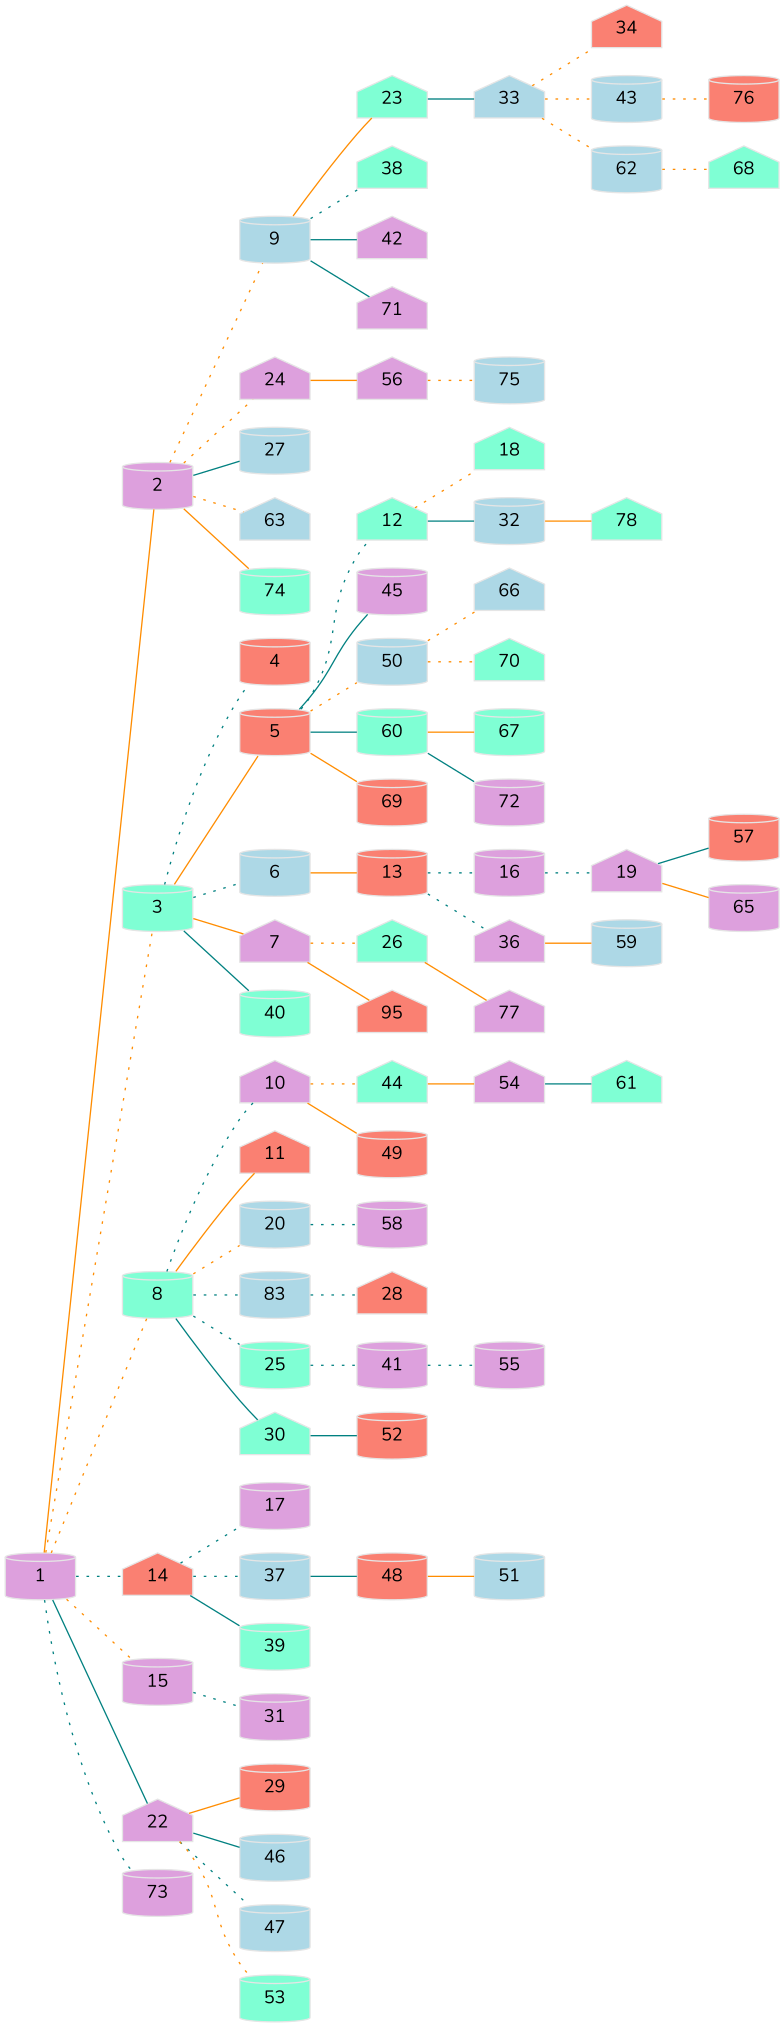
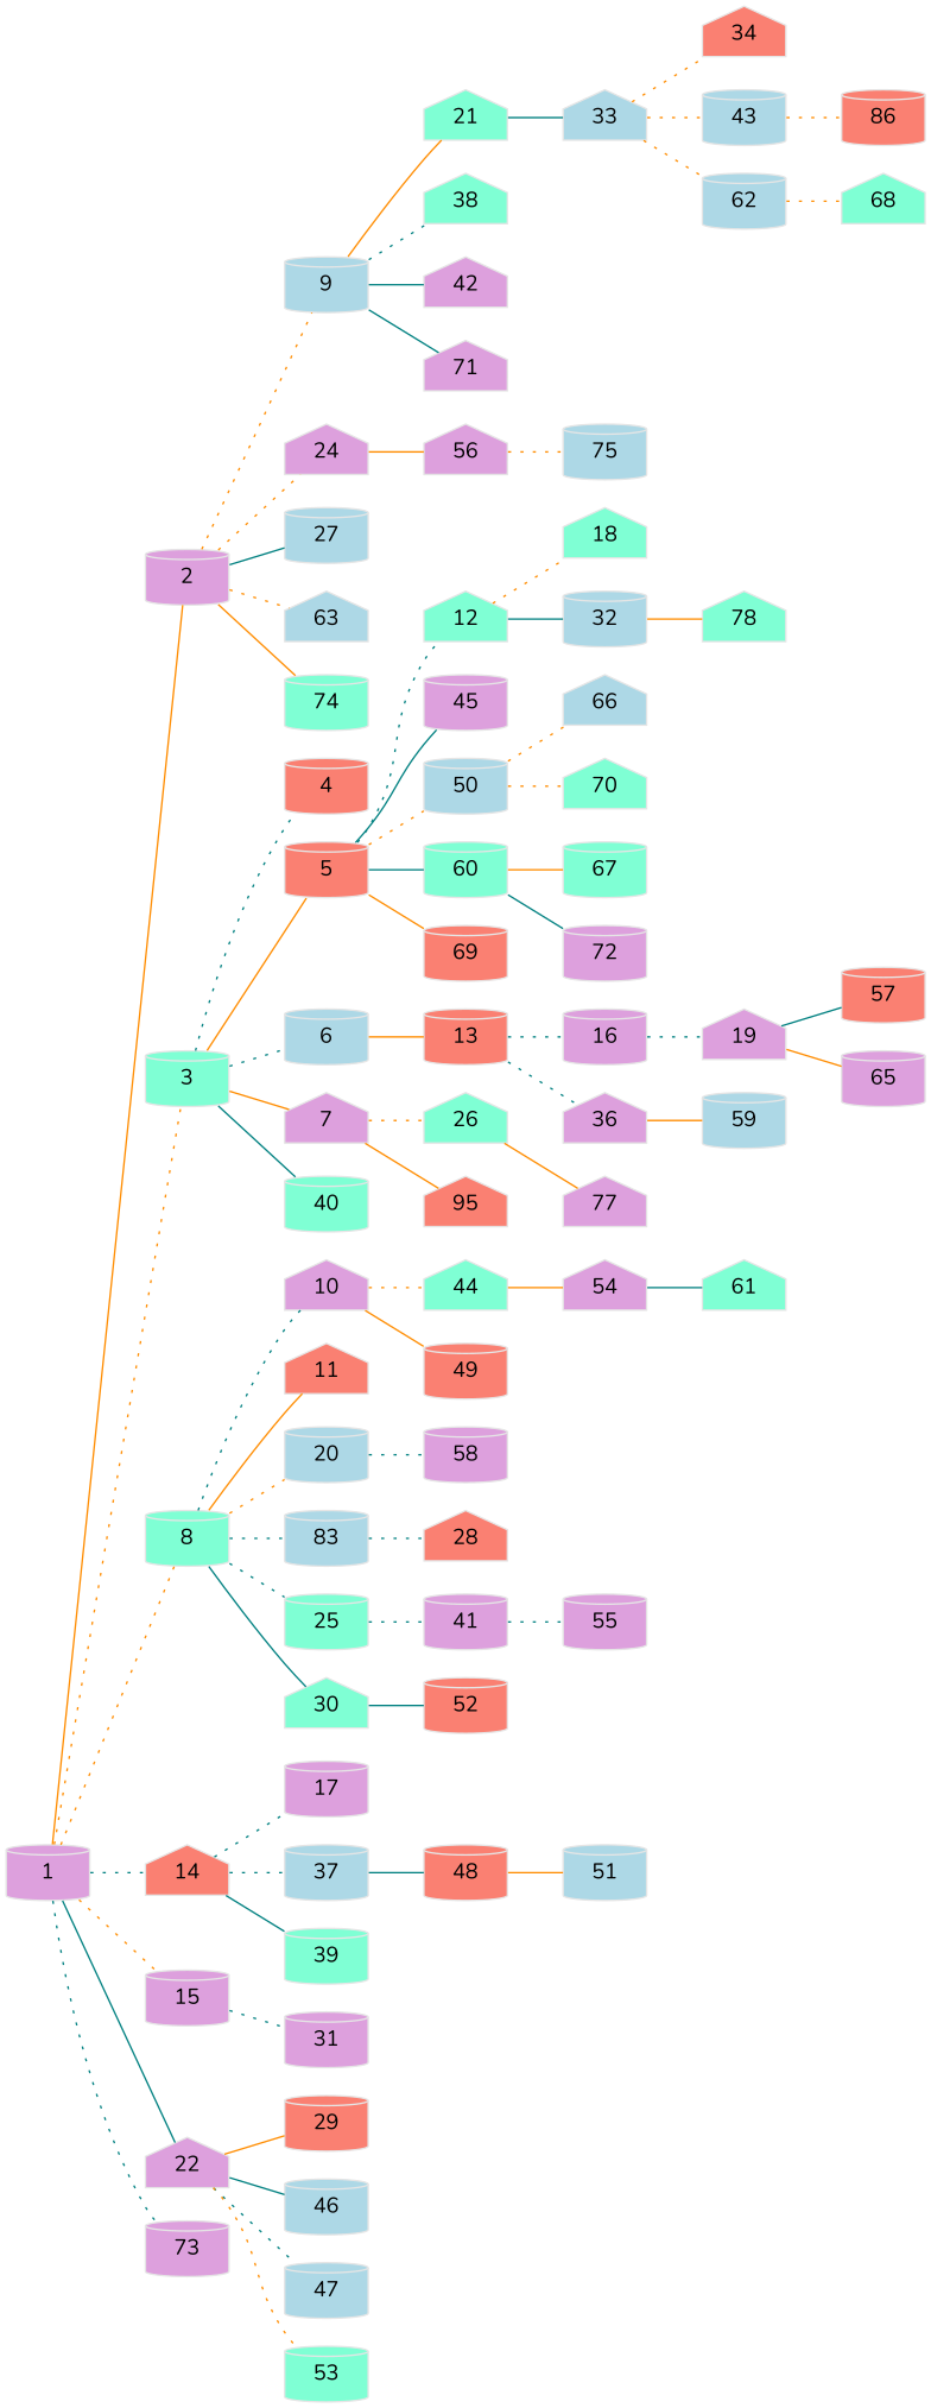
  graph {
    fontname=Nunito
    rankdir=LR
    node [color=gray90 fillcolor=plum fontname=Nunito shape=cylinder style=filled]
    edge [color=darkorange fontname=Nunito style=dotted]
    1
    2
    3 [fillcolor=aquamarine]
    8 [fillcolor=aquamarine]
    14 [fillcolor=salmon shape=house]
    15
    22 [shape=house]
    73
    9 [fillcolor=lightblue]
    24 [shape=house]
    27 [fillcolor=lightblue]
    63 [fillcolor=lightblue shape=house]
    74 [fillcolor=aquamarine]
    4 [fillcolor=salmon]
    5 [fillcolor=salmon]
    6 [fillcolor=lightblue]
    7 [shape=house]
    40 [fillcolor=aquamarine]
    10 [shape=house]
    11 [fillcolor=salmon shape=house]
    20 [fillcolor=lightblue]
    n22 [fillcolor=lightblue label=83]
    25 [fillcolor=aquamarine]
    30 [fillcolor=aquamarine shape=house]
    17
    37 [fillcolor=lightblue]
    39 [fillcolor=aquamarine]
    31
    29 [fillcolor=salmon]
    46 [fillcolor=lightblue]
    47 [fillcolor=lightblue]
    53 [fillcolor=aquamarine]
-   21 [fillcolor=aquamarine shape=house label=23]
+   21 [fillcolor=aquamarine shape=house]
    38 [fillcolor=aquamarine shape=house]
    42 [shape=house]
    71 [shape=house]
    56 [shape=house]
    12 [fillcolor=aquamarine shape=house]
    45
    50 [fillcolor=lightblue]
    60 [fillcolor=aquamarine]
    69 [fillcolor=salmon]
    13 [fillcolor=salmon]
    26 [fillcolor=aquamarine shape=house]
    n45 [fillcolor=salmon label=95 shape=house]
    18 [fillcolor=aquamarine shape=house]
    32 [fillcolor=lightblue]
    66 [fillcolor=lightblue shape=house]
    70 [fillcolor=aquamarine shape=house]
    67 [fillcolor=aquamarine]
    72
    16
    36 [shape=house]
    77 [shape=house]
    44 [fillcolor=aquamarine shape=house]
    49 [fillcolor=salmon]
    58
    28 [fillcolor=salmon shape=house]
    41
    52 [fillcolor=salmon]
    33 [fillcolor=lightblue shape=house]
    54 [shape=house]
    78 [fillcolor=aquamarine shape=house]
    19 [shape=house]
    59 [fillcolor=lightblue]
    48 [fillcolor=salmon]
    57 [fillcolor=salmon]
    65
    34 [fillcolor=salmon shape=house]
    43 [fillcolor=lightblue]
    62 [fillcolor=lightblue]
    75 [fillcolor=lightblue]
    55
-   76 [fillcolor=salmon]
+   76 [fillcolor=salmon label=86]
    68 [fillcolor=aquamarine shape=house]
    51 [fillcolor=lightblue]
    61 [fillcolor=aquamarine shape=house]
    1 -- 2 [style=solid]
    1 -- 3
    1 -- 8
    1 -- 14 [color=teal]
    1 -- 15
    1 -- 22 [color=teal style=solid]
    1 -- 73 [color=teal]
    2 -- 9
    2 -- 24
    2 -- 27 [color=teal style=solid]
    2 -- 63
    2 -- 74 [style=solid]
    3 -- 4 [color=teal]
    3 -- 5 [style=solid]
    3 -- 6 [color=teal]
    3 -- 7 [style=solid]
    3 -- 40 [color=teal style=solid]
    8 -- 10 [color=teal]
    8 -- 11 [style=solid]
    8 -- 20
    8 -- n22 [color=teal]
    8 -- 25 [color=teal]
    8 -- 30 [color=teal style=solid]
    14 -- 17 [color=teal]
    14 -- 37 [color=teal]
    14 -- 39 [color=teal style=solid]
    15 -- 31 [color=teal]
    22 -- 29 [style=solid]
    22 -- 46 [color=teal style=solid]
    22 -- 47 [color=teal]
    22 -- 53
    9 -- 21 [style=solid]
    9 -- 38 [color=teal]
    9 -- 42 [color=teal style=solid]
    9 -- 71 [color=teal style=solid]
    24 -- 56 [style=solid]
    5 -- 12 [color=teal]
    5 -- 45 [color=teal style=solid]
    5 -- 50
    5 -- 60 [color=teal style=solid]
    5 -- 69 [style=solid]
    6 -- 13 [style=solid]
    7 -- 26
    7 -- n45 [style=solid]
    10 -- 44
    10 -- 49 [style=solid]
    20 -- 58 [color=teal]
    n22 -- 28 [color=teal]
    25 -- 41 [color=teal]
    30 -- 52 [color=teal style=solid]
    37 -- 48 [color=teal style=solid]
    21 -- 33 [color=teal style=solid]
    56 -- 75
    12 -- 18
    12 -- 32 [color=teal style=solid]
    50 -- 66
    50 -- 70
    60 -- 67 [style=solid]
    60 -- 72 [color=teal style=solid]
    13 -- 16 [color=teal]
    13 -- 36 [color=teal]
    26 -- 77 [style=solid]
    32 -- 78 [style=solid]
    16 -- 19 [color=teal]
    36 -- 59 [style=solid]
    44 -- 54 [style=solid]
    41 -- 55 [color=teal]
    33 -- 34
    33 -- 43
    33 -- 62
    54 -- 61 [color=teal style=solid]
    19 -- 57 [color=teal style=solid]
    19 -- 65 [style=solid]
    48 -- 51 [style=solid]
    43 -- 76
    62 -- 68
  }
